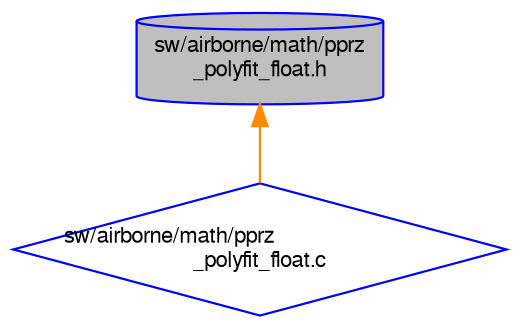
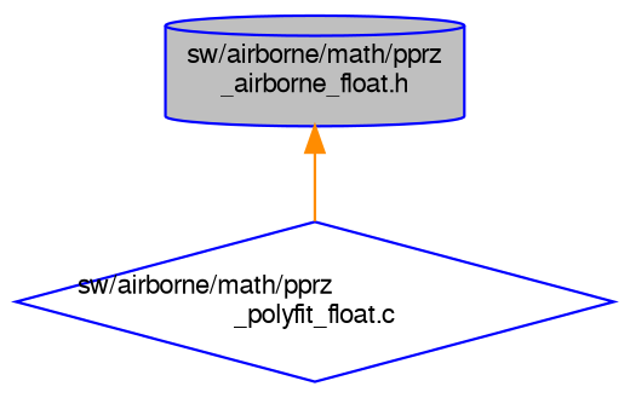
  digraph {
    node [color=blue fontname=FreeSans fontsize=10 style=filled]
-   n1 [fillcolor=grey75 fontcolor=black height=0.2 label="sw/airborne/math/pprz\l_polyfit_float.h" shape=cylinder width=0.4]
+   n1 [fillcolor=grey75 fontcolor=black height=0.2 label="sw/airborne/math/pprz\l_airborne_float.h" shape=cylinder width=0.4]
    n2 [fillcolor=white height=0.2 label="sw/airborne/math/pprz\l_polyfit_float.c" shape=diamond width=0.4]
    n1 -> n2 [color=darkorange dir=back fontname=FreeSans fontsize=10 labelfontname=FreeSans labelfontsize=10 style=solid]
  }
